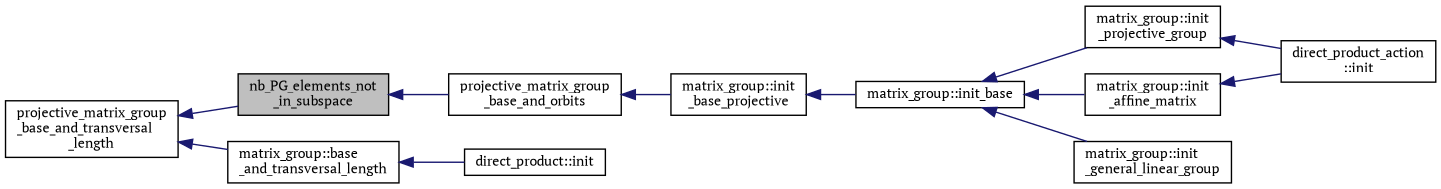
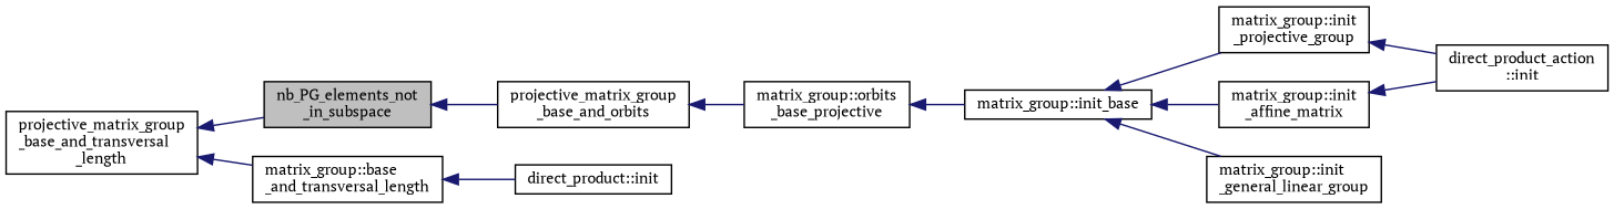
  digraph {
    fontname="PT Serif"
    rankdir=LR
    node [color=black fillcolor=white fontname="PT Serif" fontsize=10 shape=record style=filled]
    edge [color=midnightblue dir=back fontname="PT Serif" fontsize=10 labelfontname=Helvetica labelfontsize=10 style=solid]
    n1 [fillcolor=grey75 fontcolor=black height=0.2 label="nb_PG_elements_not\l_in_subspace" width=0.4]
    n2 [height=0.2 label="projective_matrix_group\l_base_and_orbits" width=0.4]
-   n3 [height=0.2 label="matrix_group::init\l_base_projective" width=0.4]
+   n3 [height=0.2 label="matrix_group::orbits\l_base_projective" width=0.4]
    n4 [height=0.2 label="projective_matrix_group\l_base_and_transversal\l_length" width=0.4]
    n5 [height=0.2 label="matrix_group::base\l_and_transversal_length" width=0.4]
    n6 [height=0.2 label="matrix_group::init_base" width=0.4]
    n7 [height=0.2 label="matrix_group::init\l_projective_group" width=0.4]
    n8 [height=0.2 label="matrix_group::init\l_affine_matrix" width=0.4]
    n9 [height=0.2 label="matrix_group::init\l_general_linear_group" width=0.4]
    n10 [height=0.2 label="direct_product_action\l::init" width=0.4]
    n11 [height=0.2 label="direct_product::init" width=0.4]
    n1 -> n2
    n2 -> n3
    n3 -> n6
    n4 -> n1
    n4 -> n5
    n5 -> n11
    n6 -> n7
    n6 -> n8
    n6 -> n9
    n7 -> n10
    n8 -> n10
  }
